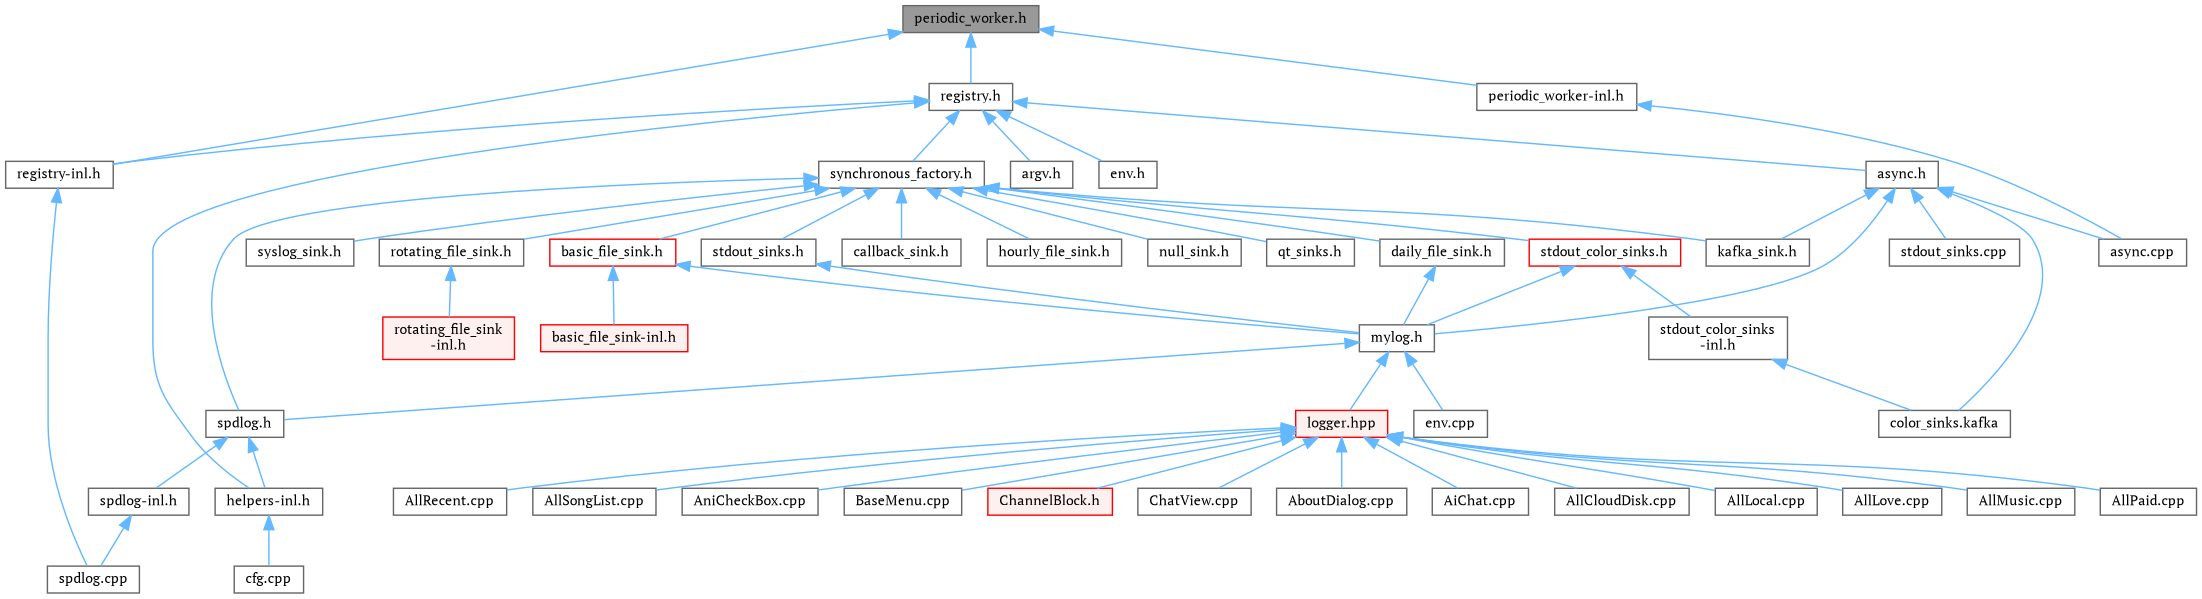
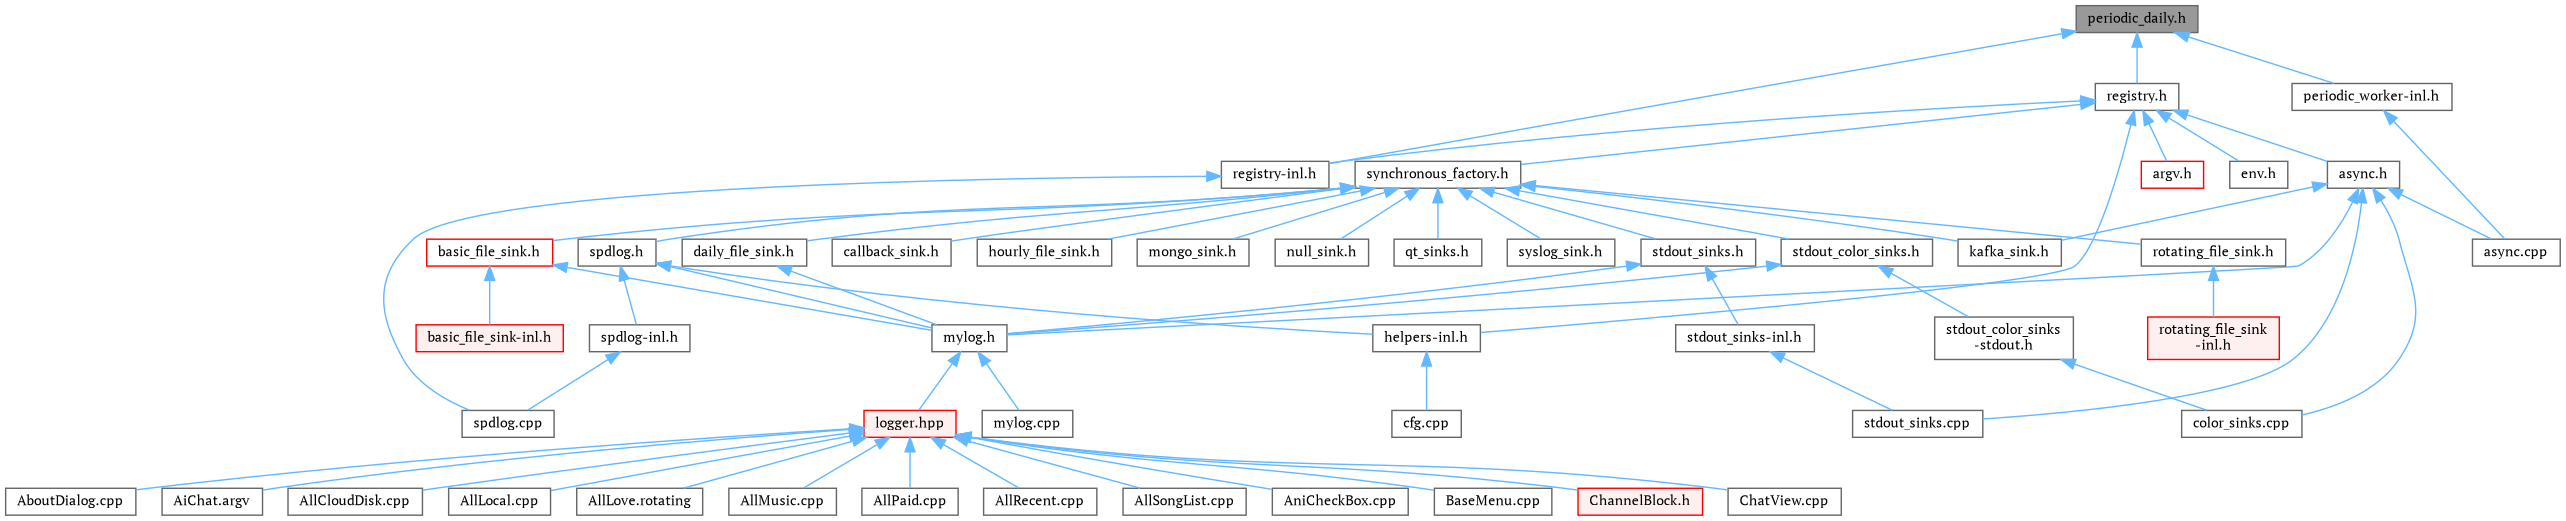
  digraph {
    fontname="PT Serif"
    node [color=grey40 fillcolor=white fontname="PT Serif" fontsize=10 shape=box style=filled]
    edge [color=steelblue1 dir=back fontname="PT Serif" fontsize=10 labelfontname=Helvetica labelfontsize=10 style=solid]
-   n1 [color=gray40 fillcolor=grey60 fontcolor=black height=0.2 label="periodic_worker.h" width=0.4]
+   n1 [color=gray40 fillcolor=grey60 fontcolor=black height=0.2 label="periodic_daily.h" width=0.4]
    n2 [height=0.2 label="periodic_worker-inl.h" width=0.4]
    n3 [height=0.2 label="registry-inl.h" width=0.4]
    n4 [height=0.2 label="registry.h" width=0.4]
    n5 [height=0.2 label="async.cpp" width=0.4]
    n6 [height=0.2 label="spdlog.cpp" width=0.4]
-   n7 [height=0.2 label="argv.h" width=0.4]
+   n7 [color=red height=0.2 label="argv.h" width=0.4]
    n8 [height=0.2 label="async.h" width=0.4]
    n9 [height=0.2 label="env.h" width=0.4]
    n10 [height=0.2 label="helpers-inl.h" width=0.4]
    n11 [height=0.2 label="synchronous_factory.h" width=0.4]
-   n12 [height=0.2 label="color_sinks.kafka" width=0.4]
+   n12 [height=0.2 label="color_sinks.cpp" width=0.4]
    n13 [height=0.2 label="kafka_sink.h" width=0.4]
    n14 [height=0.2 label="mylog.h" width=0.4]
    n15 [height=0.2 label="stdout_sinks.cpp" width=0.4]
    n16 [height=0.2 label="cfg.cpp" width=0.4]
    n17 [height=0.2 label="spdlog.h" width=0.4]
    n18 [height=0.2 label="spdlog-inl.h" width=0.4]
    n19 [color=red height=0.2 label="basic_file_sink.h" width=0.4]
    n20 [height=0.2 label="callback_sink.h" width=0.4]
    n21 [height=0.2 label="daily_file_sink.h" width=0.4]
    n22 [height=0.2 label="hourly_file_sink.h" width=0.4]
+   n23 [height=0.2 label="mongo_sink.h" width=0.4]
    n24 [height=0.2 label="null_sink.h" width=0.4]
    n25 [height=0.2 label="qt_sinks.h" width=0.4]
    n26 [height=0.2 label="rotating_file_sink.h" width=0.4]
-   n27 [color=red height=0.2 label="stdout_color_sinks.h" width=0.4]
+   n27 [height=0.2 label="stdout_color_sinks.h" width=0.4]
    n28 [height=0.2 label="stdout_sinks.h" width=0.4]
    n29 [height=0.2 label="syslog_sink.h" width=0.4]
    n30 [color=red fillcolor="#FFF0F0" height=0.2 label="logger.hpp" width=0.4]
-   n31 [height=0.2 label="env.cpp" width=0.4]
+   n31 [height=0.2 label="mylog.cpp" width=0.4]
    n32 [height=0.2 label="AboutDialog.cpp" width=0.4]
-   n33 [height=0.2 label="AiChat.cpp" width=0.4]
+   n33 [height=0.2 label="AiChat.argv" width=0.4]
    n34 [height=0.2 label="AllCloudDisk.cpp" width=0.4]
    n35 [height=0.2 label="AllLocal.cpp" width=0.4]
-   n36 [height=0.2 label="AllLove.cpp" width=0.4]
+   n36 [height=0.2 label="AllLove.rotating" width=0.4]
    n37 [height=0.2 label="AllMusic.cpp" width=0.4]
    n38 [height=0.2 label="AllPaid.cpp" width=0.4]
    n39 [height=0.2 label="AllRecent.cpp" width=0.4]
    n40 [height=0.2 label="AllSongList.cpp" width=0.4]
    n41 [height=0.2 label="AniCheckBox.cpp" width=0.4]
    n42 [height=0.2 label="BaseMenu.cpp" width=0.4]
    n43 [color=red fillcolor="#FFF0F0" height=0.2 label="ChannelBlock.h" width=0.4]
    n44 [height=0.2 label="ChatView.cpp" width=0.4]
    n45 [color=red fillcolor="#FFF0F0" height=0.2 label="basic_file_sink-inl.h" width=0.4]
    n46 [color=red fillcolor="#FFF0F0" height=0.2 label="rotating_file_sink\l-inl.h" width=0.4]
-   n47 [height=0.2 label="stdout_color_sinks\l-inl.h" width=0.4]
+   n47 [height=0.2 label="stdout_color_sinks\l-stdout.h" width=0.4]
+   n48 [height=0.2 label="stdout_sinks-inl.h" width=0.4]
    n1 -> n2
    n1 -> n3
    n1 -> n4
    n2 -> n5
    n3 -> n6
    n4 -> n3
    n4 -> n7
    n4 -> n8
    n4 -> n9
    n4 -> n10
    n4 -> n11
    n8 -> n5
    n8 -> n12
    n8 -> n13
    n8 -> n14
    n8 -> n15
    n10 -> n16
    n11 -> n13
    n11 -> n17
    n11 -> n19
    n11 -> n20
    n11 -> n21
    n11 -> n22
+   n11 -> n23
    n11 -> n24
    n11 -> n25
    n11 -> n26
    n11 -> n27
    n11 -> n28
    n11 -> n29
    n14 -> n30
    n14 -> n31
    n17 -> n10
-   n14 -> n17
+   n17 -> n14
    n17 -> n18
    n18 -> n6
    n19 -> n14
    n19 -> n45
    n21 -> n14
    n26 -> n46
    n27 -> n14
    n27 -> n47
    n28 -> n14
+   n28 -> n48
    n30 -> n32
    n30 -> n33
    n30 -> n34
    n30 -> n35
    n30 -> n36
    n30 -> n37
    n30 -> n38
    n30 -> n39
    n30 -> n40
    n30 -> n41
    n30 -> n42
    n30 -> n43
    n30 -> n44
    n47 -> n12
+   n48 -> n15
  }
